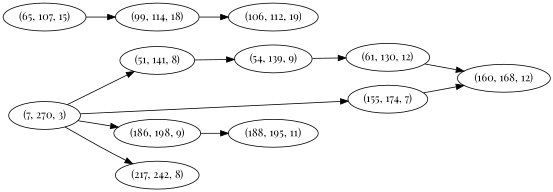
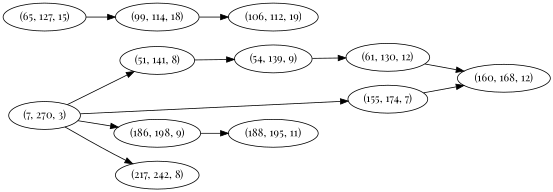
  digraph {
    fontname="Playfair Display"
    rankdir=LR
    node [fontname="Playfair Display"]
    edge [fontname="Playfair Display"]
    "(7, 270, 3)"
    "(51, 141, 8)"
    "(155, 174, 7)"
    "(186, 198, 9)"
    "(217, 242, 8)"
    "(54, 139, 9)"
    "(160, 168, 12)"
    "(188, 195, 11)"
    "(61, 130, 12)"
-   "(65, 127, 15)" [label="(65, 107, 15)"]
+   "(65, 127, 15)"
    "(99, 114, 18)"
    "(106, 112, 19)"
    "(7, 270, 3)" -> "(51, 141, 8)"
    "(7, 270, 3)" -> "(155, 174, 7)"
    "(7, 270, 3)" -> "(186, 198, 9)"
    "(7, 270, 3)" -> "(217, 242, 8)"
    "(51, 141, 8)" -> "(54, 139, 9)"
    "(155, 174, 7)" -> "(160, 168, 12)"
    "(186, 198, 9)" -> "(188, 195, 11)"
    "(54, 139, 9)" -> "(61, 130, 12)"
    "(61, 130, 12)" -> "(160, 168, 12)"
    "(65, 127, 15)" -> "(99, 114, 18)"
    "(99, 114, 18)" -> "(106, 112, 19)"
  }
